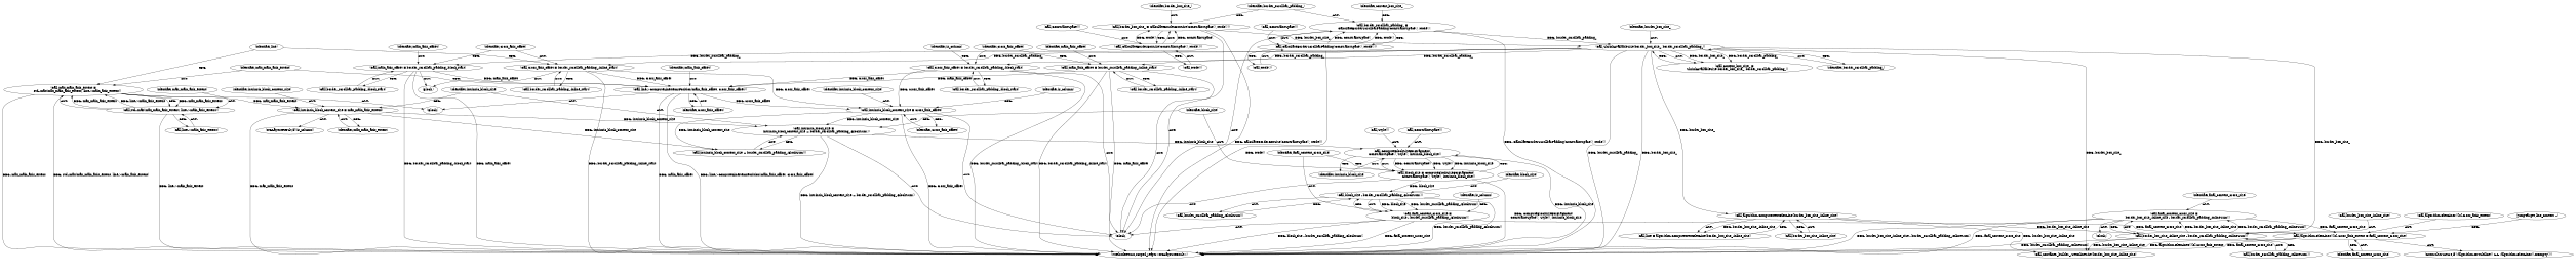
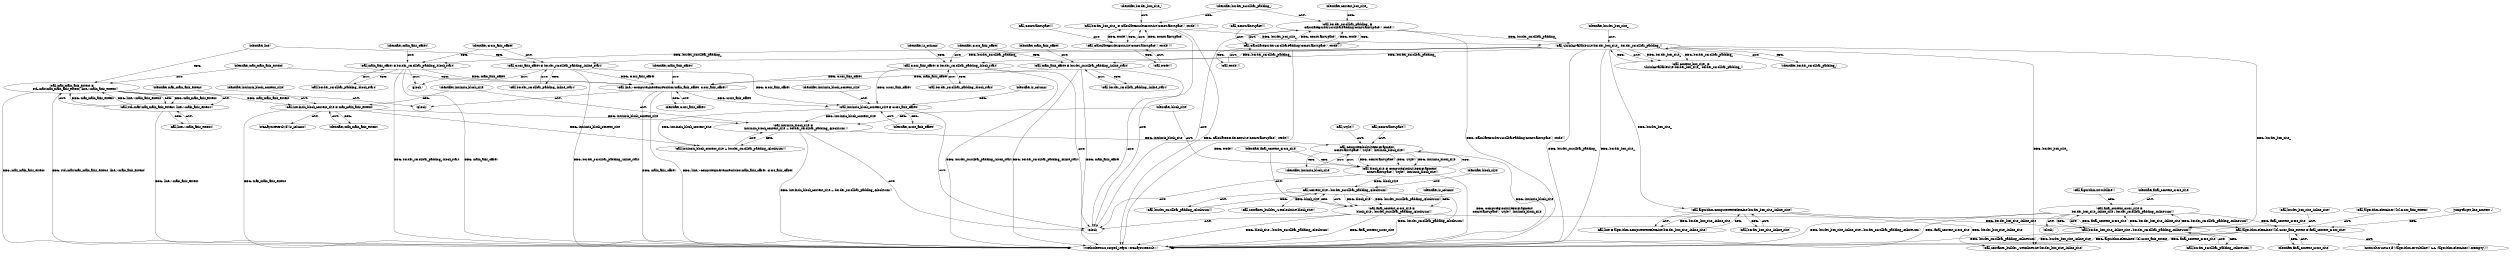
  digraph {
    n1 [label="(Call,algorithm.FlexLines()[0].cross_axis_extent = final_content_cross_size)"]
    n2 [label="(MethodReturn,scoped_refptr<NGLayoutResult>)"]
    n3 [label="(ControlStructure,if (!algorithm.IsMultiline() && !algorithm.FlexLines().IsEmpty()))"]
    n4 [label="(Identifier,final_content_cross_size)"]
    n5 [label="(Call,final_content_cross_size =\n        border_box_size_.inline_size - border_scrollbar_padding_.InlineSum())"]
    n6 [label="(Call,border_box_size_.inline_size - border_scrollbar_padding_.InlineSum())"]
    n7 [label="(Block,)"]
    n8 [label="(Call,container_builder_.SetInlineSize(border_box_size_.inline_size))"]
    n9 [label="(Call,border_scrollbar_padding_.InlineSum())"]
    n10 [label="(Call,algorithm.ComputeNextFlexLine(border_box_size_.inline_size))"]
    n11 [label="(Call,border_box_size_.inline_size)"]
    n12 [label="(Call,line = algorithm.ComputeNextFlexLine(border_box_size_.inline_size))"]
    n13 [label="(Call,ShrinkAvailableSize(border_box_size_, border_scrollbar_padding_))"]
    n14 [label="(Call,cross_axis_offset = border_scrollbar_padding_.inline_start)"]
    n15 [label="(Call,main_axis_offset = border_scrollbar_padding_.inline_start)"]
    n16 [label="(Call,main_axis_offset = border_scrollbar_padding_.block_start)"]
    n17 [label="(Call,cross_axis_offset = border_scrollbar_padding_.block_start)"]
    n18 [label="(Call,content_box_size_ =\n      ShrinkAvailableSize(border_box_size_, border_scrollbar_padding_))"]
    n19 [label="(Identifier,border_scrollbar_padding_)"]
    n20 [label="(Call,intrinsic_block_content_size = cross_axis_offset)"]
    n21 [label="(Call,line->ComputeLineItemsPosition(main_axis_offset, cross_axis_offset))"]
    n22 [label="(Block,)"]
    n23 [label="(Call,border_scrollbar_padding_.inline_start)"]
    n24 [label="(Block,)"]
    n25 [label="(Call,border_scrollbar_padding_.inline_start)"]
    n26 [label="(Call,border_scrollbar_padding_.block_start)"]
    n27 [label="(Call,border_scrollbar_padding_.block_start)"]
    n28 [label="(Call,border_box_size_ = CalculateBorderBoxSize(ConstraintSpace(), Node()))"]
    n29 [label="(Call,CalculateBorderBoxSize(ConstraintSpace(), Node()))"]
    n30 [label="(Call,Node())"]
    n31 [label="(Call,border_scrollbar_padding_ =\n      CalculateBorderScrollbarPadding(ConstraintSpace(), Node()))"]
    n32 [label="(Call,CalculateBorderScrollbarPadding(ConstraintSpace(), Node()))"]
    n33 [label="(Call,Node())"]
    n34 [label="(Call,final_content_cross_size =\n      block_size - border_scrollbar_padding_.BlockSum())"]
-   n35 [label="(Call,block_size - border_scrollbar_padding_.BlockSum())"]
+   n35 [label="(Call,content_size - border_scrollbar_padding_.BlockSum())"]
    n36 [label="(Call,border_scrollbar_padding_.BlockSum())"]
+   n37 [label="(Call,container_builder_.SetBlockSize(block_size))"]
    n38 [label="(Call,block_size = ComputeBlockSizeForFragment(\n      ConstraintSpace(), Style(), intrinsic_block_size))"]
    n39 [label="(Call,ComputeBlockSizeForFragment(\n      ConstraintSpace(), Style(), intrinsic_block_size))"]
    n40 [label="(Identifier,intrinsic_block_size)"]
    n41 [label="(Call,intrinsic_block_size =\n      intrinsic_block_content_size + border_scrollbar_padding_.BlockSum())"]
    n42 [label="(Call,intrinsic_block_content_size + border_scrollbar_padding_.BlockSum())"]
    n43 [label="(Call,intrinsic_block_content_size = max_main_axis_extent)"]
    n44 [label="(Identifier,max_main_axis_extent)"]
    n45 [label="(NGLayoutResult,if (is_column))"]
    n46 [label="(Call,max_main_axis_extent =\n        std::max(max_main_axis_extent, line->main_axis_extent))"]
    n47 [label="(Call,std::max(max_main_axis_extent, line->main_axis_extent))"]
    n48 [label="(Block,)"]
    n49 [label="(Call,line->main_axis_extent)"]
    n50 [label="(Identifier,cross_axis_offset)"]
    n51 [label="(Identifier,cross_axis_offset)"]
    n52 [label="(Call,ConstraintSpace())"]
    n53 [label="(Call,ConstraintSpace())"]
    n54 [label="(Identifier,intrinsic_block_size)"]
    n55 [label="(Identifier,max_main_axis_extent)"]
    n56 [label="(Call,ConstraintSpace())"]
    n57 [label="(Identifier,cross_axis_offset)"]
    n58 [label="(Identifier,main_axis_offset)"]
    n59 [label="(Call,algorithm.FlexLines()[0].cross_axis_extent)"]
    n60 [label="(Identifier,is_column)"]
    n61 [label="(Identifier,line)"]
    n62 [label="(Call,border_box_size_.inline_size)"]
+   n63 [label="(Call,algorithm.IsMultiline())"]
    n64 [label="(Identifier,main_axis_offset)"]
    n65 [label="(JumpTarget,line_context :)"]
    n66 [label="(Identifier,border_box_size_)"]
    n67 [label="(Identifier,is_column)"]
    n68 [label="(Identifier,border_box_size_)"]
    n69 [label="(Call,Style())"]
    n70 [label="(Identifier,intrinsic_block_content_size)"]
    n71 [label="(Identifier,is_column)"]
    n72 [label="(Identifier,block_size)"]
    n73 [label="(Identifier,intrinsic_block_content_size)"]
    n74 [label="(Identifier,final_content_cross_size)"]
    n75 [label="(Identifier,cross_axis_offset)"]
    n76 [label="(Identifier,block_size)"]
    n77 [label="(Identifier,max_main_axis_extent)"]
    n78 [label="(Identifier,border_scrollbar_padding_)"]
    n79 [label="(Identifier,main_axis_offset)"]
    n80 [label="(Identifier,final_content_cross_size)"]
    n81 [label="(Identifier,content_box_size_)"]
    n1 -> n2 [label="DDG: algorithm.FlexLines()[0].cross_axis_extent"]
    n1 -> n2 [label="DDG: final_content_cross_size"]
    n1 -> n3 [label="AST: "]
    n1 -> n4 [label="CFG: "]
    n4 -> n1 [label="AST: "]
    n5 -> n1 [label="DDG: final_content_cross_size"]
    n5 -> n2 [label="DDG: border_box_size_.inline_size - border_scrollbar_padding_.InlineSum()"]
    n5 -> n2 [label="DDG: final_content_cross_size"]
    n5 -> n6 [label="CFG: "]
    n5 -> n7 [label="AST: "]
    n6 -> n2 [label="DDG: border_scrollbar_padding_.InlineSum()"]
    n6 -> n5 [label="AST: "]
    n6 -> n5 [label="DDG: border_box_size_.inline_size"]
    n6 -> n5 [label="DDG: border_scrollbar_padding_.InlineSum()"]
    n6 -> n8 [label="DDG: border_box_size_.inline_size"]
    n6 -> n9 [label="CFG: "]
    n9 -> n6 [label="AST: "]
    n10 -> n6 [label="DDG: border_box_size_.inline_size"]
    n10 -> n8 [label="DDG: border_box_size_.inline_size"]
    n10 -> n11 [label="CFG: "]
    n10 -> n12 [label="AST: "]
    n10 -> n12 [label="DDG: border_box_size_.inline_size"]
    n11 -> n10 [label="AST: "]
    n12 -> n10 [label="CFG: "]
    n13 -> n2 [label="DDG: border_scrollbar_padding_"]
    n13 -> n2 [label="DDG: border_box_size_"]
    n13 -> n6 [label="DDG: border_box_size_"]
    n13 -> n8 [label="DDG: border_box_size_"]
    n13 -> n10 [label="DDG: border_box_size_"]
    n13 -> n14 [label="DDG: border_scrollbar_padding_"]
    n13 -> n15 [label="DDG: border_scrollbar_padding_"]
    n13 -> n16 [label="DDG: border_scrollbar_padding_"]
    n13 -> n17 [label="DDG: border_scrollbar_padding_"]
    n13 -> n18 [label="AST: "]
    n13 -> n18 [label="DDG: border_box_size_"]
    n13 -> n18 [label="DDG: border_scrollbar_padding_"]
    n13 -> n19 [label="CFG: "]
    n14 -> n2 [label="DDG: border_scrollbar_padding_.inline_start"]
    n14 -> n20 [label="DDG: cross_axis_offset"]
    n14 -> n21 [label="DDG: cross_axis_offset"]
    n14 -> n22 [label="AST: "]
    n14 -> n23 [label="CFG: "]
    n15 -> n2 [label="DDG: main_axis_offset"]
    n15 -> n2 [label="DDG: border_scrollbar_padding_.inline_start"]
    n15 -> n21 [label="DDG: main_axis_offset"]
    n15 -> n24 [label="AST: "]
    n15 -> n25 [label="CFG: "]
    n16 -> n2 [label="DDG: main_axis_offset"]
    n16 -> n2 [label="DDG: border_scrollbar_padding_.block_start"]
    n16 -> n21 [label="DDG: main_axis_offset"]
    n16 -> n22 [label="AST: "]
    n16 -> n26 [label="CFG: "]
    n17 -> n2 [label="DDG: border_scrollbar_padding_.block_start"]
    n17 -> n20 [label="DDG: cross_axis_offset"]
    n17 -> n21 [label="DDG: cross_axis_offset"]
    n17 -> n24 [label="AST: "]
    n17 -> n27 [label="CFG: "]
    n18 -> n13 [label="CFG: "]
    n19 -> n13 [label="AST: "]
-   n20 -> n2 [label="DDG: cross_axis_offset"]
    n20 -> n24 [label="AST: "]
    n20 -> n41 [label="DDG: intrinsic_block_content_size"]
    n20 -> n42 [label="DDG: intrinsic_block_content_size"]
    n20 -> n50 [label="CFG: "]
    n21 -> n2 [label="DDG: main_axis_offset"]
    n21 -> n2 [label="DDG: line->ComputeLineItemsPosition(main_axis_offset, cross_axis_offset)"]
    n21 -> n20 [label="DDG: cross_axis_offset"]
    n21 -> n48 [label="AST: "]
    n21 -> n51 [label="CFG: "]
    n23 -> n14 [label="AST: "]
    n25 -> n15 [label="AST: "]
    n26 -> n16 [label="AST: "]
    n27 -> n17 [label="AST: "]
    n28 -> n2 [label="DDG: CalculateBorderBoxSize(ConstraintSpace(), Node())"]
    n28 -> n13 [label="DDG: border_box_size_"]
    n28 -> n24 [label="AST: "]
    n28 -> n29 [label="CFG: "]
    n29 -> n28 [label="AST: "]
    n29 -> n28 [label="DDG: ConstraintSpace()"]
    n29 -> n28 [label="DDG: Node()"]
    n29 -> n30 [label="CFG: "]
    n30 -> n29 [label="AST: "]
    n31 -> n2 [label="DDG: CalculateBorderScrollbarPadding(ConstraintSpace(), Node())"]
    n31 -> n13 [label="DDG: border_scrollbar_padding_"]
    n31 -> n24 [label="AST: "]
    n31 -> n32 [label="CFG: "]
    n32 -> n2 [label="DDG: Node()"]
    n32 -> n31 [label="AST: "]
    n32 -> n31 [label="DDG: ConstraintSpace()"]
    n32 -> n31 [label="DDG: Node()"]
    n32 -> n33 [label="CFG: "]
    n33 -> n32 [label="AST: "]
    n34 -> n1 [label="DDG: final_content_cross_size"]
    n34 -> n2 [label="DDG: block_size - border_scrollbar_padding_.BlockSum()"]
    n34 -> n2 [label="DDG: final_content_cross_size"]
    n34 -> n24 [label="AST: "]
    n34 -> n35 [label="CFG: "]
    n35 -> n2 [label="DDG: border_scrollbar_padding_.BlockSum()"]
    n35 -> n34 [label="AST: "]
    n35 -> n34 [label="DDG: block_size"]
    n35 -> n34 [label="DDG: border_scrollbar_padding_.BlockSum()"]
    n35 -> n36 [label="AST: "]
+   n35 -> n37 [label="DDG: block_size"]
    n36 -> n35 [label="DDG: "]
    n38 -> n2 [label="DDG: ComputeBlockSizeForFragment(\n      ConstraintSpace(), Style(), intrinsic_block_size)"]
    n38 -> n24 [label="AST: "]
    n38 -> n35 [label="DDG: block_size"]
    n38 -> n39 [label="CFG: "]
    n39 -> n2 [label="DDG: intrinsic_block_size"]
    n39 -> n38 [label="AST: "]
    n39 -> n38 [label="DDG: ConstraintSpace()"]
    n39 -> n38 [label="DDG: Style()"]
    n39 -> n38 [label="DDG: intrinsic_block_size"]
    n39 -> n40 [label="CFG: "]
    n40 -> n39 [label="AST: "]
    n41 -> n2 [label="DDG: intrinsic_block_content_size + border_scrollbar_padding_.BlockSum()"]
    n41 -> n24 [label="AST: "]
    n41 -> n39 [label="DDG: intrinsic_block_size"]
    n41 -> n42 [label="CFG: "]
    n42 -> n41 [label="AST: "]
    n43 -> n2 [label="DDG: max_main_axis_extent"]
    n43 -> n41 [label="DDG: intrinsic_block_content_size"]
    n43 -> n42 [label="DDG: intrinsic_block_content_size"]
    n43 -> n44 [label="CFG: "]
    n43 -> n45 [label="AST: "]
    n44 -> n43 [label="AST: "]
    n46 -> n2 [label="DDG: max_main_axis_extent"]
    n46 -> n2 [label="DDG: std::max(max_main_axis_extent, line->main_axis_extent)"]
    n46 -> n43 [label="DDG: max_main_axis_extent"]
    n46 -> n47 [label="CFG: "]
    n46 -> n47 [label="DDG: max_main_axis_extent"]
    n46 -> n48 [label="AST: "]
    n47 -> n2 [label="DDG: line->main_axis_extent"]
    n47 -> n46 [label="AST: "]
    n47 -> n46 [label="DDG: max_main_axis_extent"]
    n47 -> n46 [label="DDG: line->main_axis_extent"]
    n47 -> n49 [label="CFG: "]
    n49 -> n47 [label="AST: "]
    n50 -> n20 [label="AST: "]
    n51 -> n21 [label="AST: "]
    n52 -> n32 [label="AST: "]
    n53 -> n29 [label="AST: "]
    n54 -> n41 [label="AST: "]
    n54 -> n43 [label="CFG: "]
    n55 -> n47 [label="AST: "]
    n56 -> n39 [label="AST: "]
    n57 -> n15 [label="CFG: "]
    n57 -> n17 [label="AST: "]
    n58 -> n16 [label="AST: "]
    n59 -> n1 [label="AST: "]
    n60 -> n34 [label="CFG: "]
    n61 -> n14 [label="CFG: "]
    n61 -> n46 [label="CFG: "]
    n62 -> n6 [label="AST: "]
+   n63 -> n5 [label="CFG: "]
    n64 -> n15 [label="AST: "]
    n65 -> n1 [label="CFG: "]
    n66 -> n13 [label="AST: "]
    n67 -> n20 [label="CFG: "]
    n68 -> n28 [label="AST: "]
    n69 -> n39 [label="AST: "]
    n70 -> n43 [label="AST: "]
    n71 -> n17 [label="CFG: "]
    n72 -> n38 [label="AST: "]
    n72 -> n41 [label="CFG: "]
    n73 -> n20 [label="AST: "]
    n74 -> n34 [label="AST: "]
    n74 -> n38 [label="CFG: "]
    n75 -> n14 [label="AST: "]
    n75 -> n16 [label="CFG: "]
    n76 -> n35 [label="AST: "]
    n77 -> n21 [label="CFG: "]
    n77 -> n46 [label="AST: "]
    n78 -> n28 [label="CFG: "]
    n78 -> n31 [label="AST: "]
    n79 -> n21 [label="AST: "]
    n80 -> n5 [label="AST: "]
    n81 -> n31 [label="CFG: "]
  }
